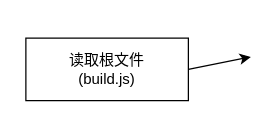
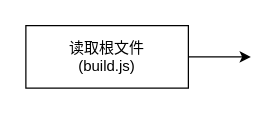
  <mxCell id="0" />
  <mxCell id="1" parent="0" />
  <mxCell id="2" style="edgeStyle=none;html=1;exitX=1;exitY=0.5;exitDx=0;exitDy=0;" edge="1" parent="1" source="3"><mxGeometry relative="1" as="geometry"><mxPoint x="200" y="45" as="targetPoint" /></mxGeometry></mxCell>
- <mxCell id="3" value="读取根文件&lt;br&gt;(build.js)&lt;br&gt;" style="rounded=0;whiteSpace=wrap;html=1;" vertex="1" parent="1"><mxGeometry x="20" y="30" width="130" height="50" as="geometry" /></mxCell>
+ <mxCell id="3" value="读取根文件&lt;br&gt;(build.js)&lt;br&gt;" style="rounded=0;whiteSpace=wrap;html=1;" vertex="1" parent="1"><mxGeometry x="20" y="20" width="130" height="50" as="geometry" /></mxCell>
